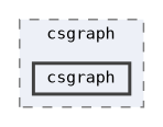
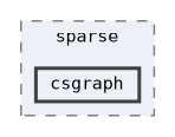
  digraph {
    compound=true
    fontname="DejaVu Sans Mono"
    n1 [color=grey25 fillcolor="#edf0f7" fontname="DejaVu Sans Mono" fontsize=10 height=0.2 label=csgraph shape=box style="filled,bold" width=0.4]
    subgraph cluster_1 {
      bgcolor="#edf0f7"
      fontsize=10
-     label=csgraph
+     label=sparse
      pencolor=grey50
      style="filled,dashed"
      n1
    }
  }
